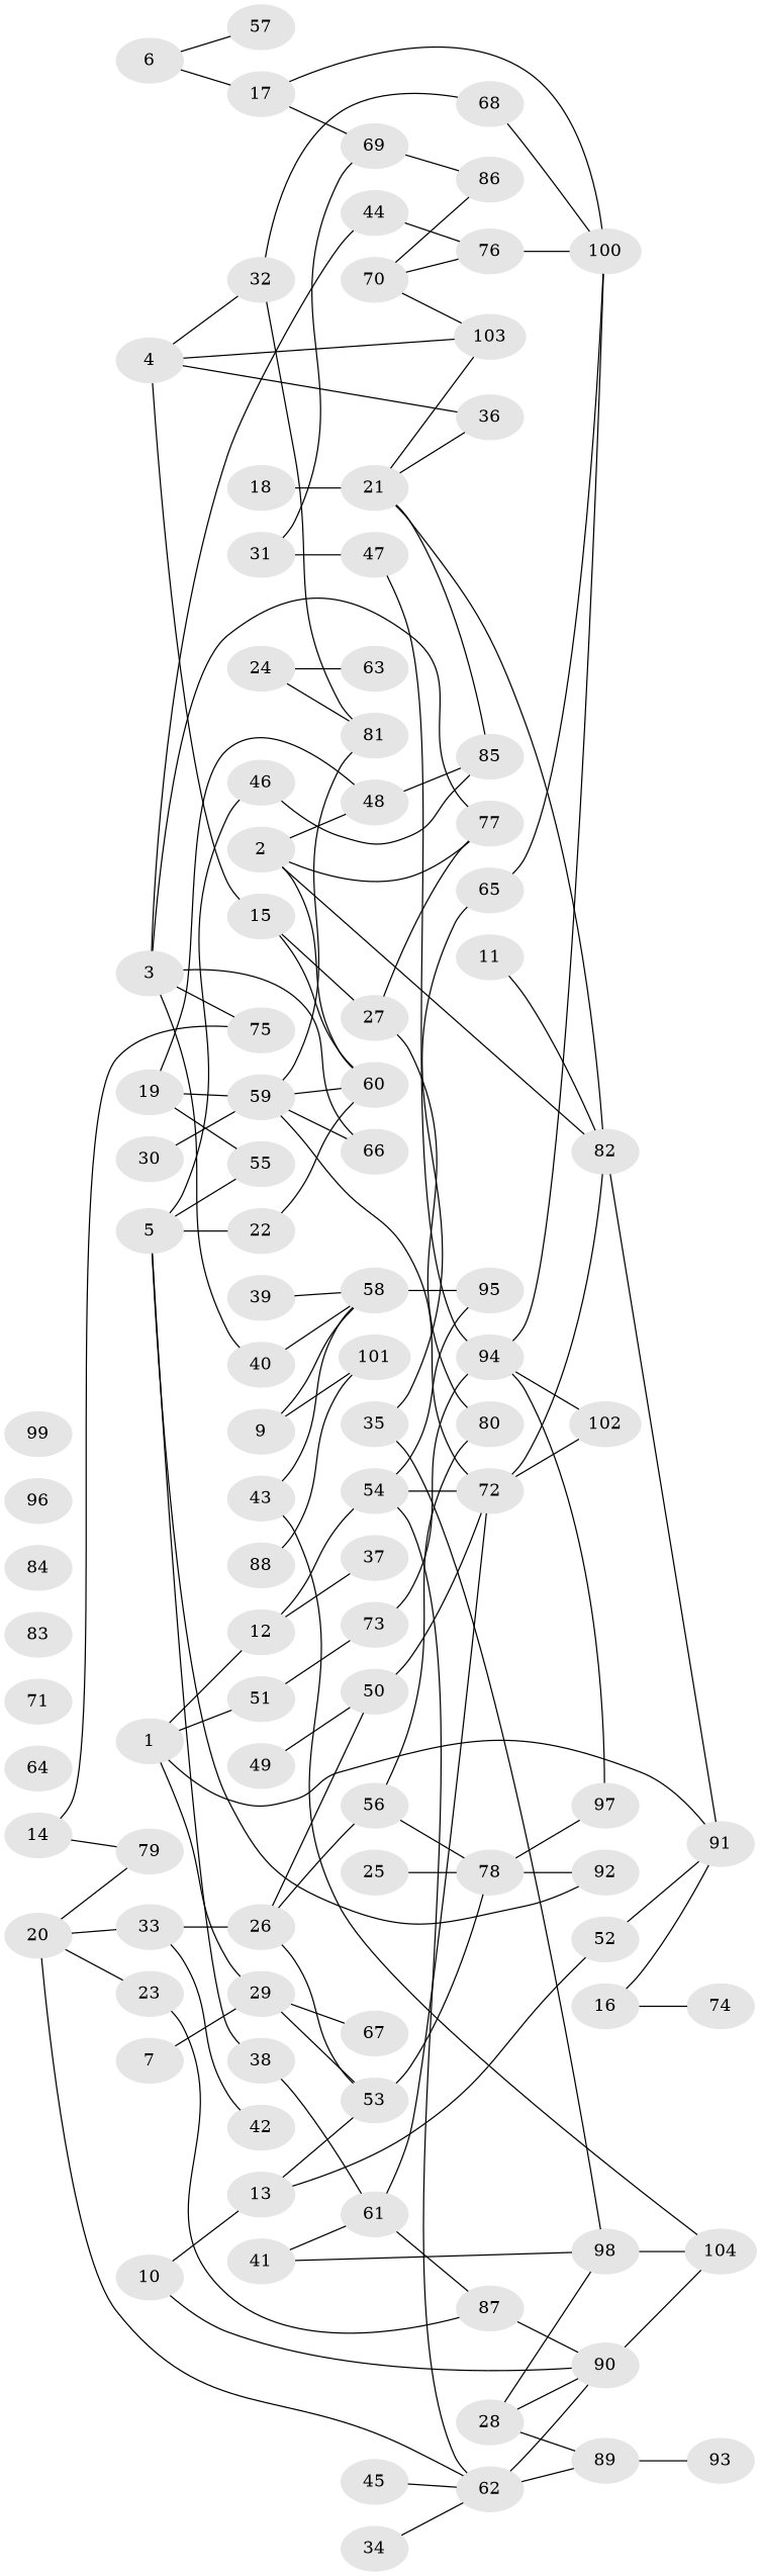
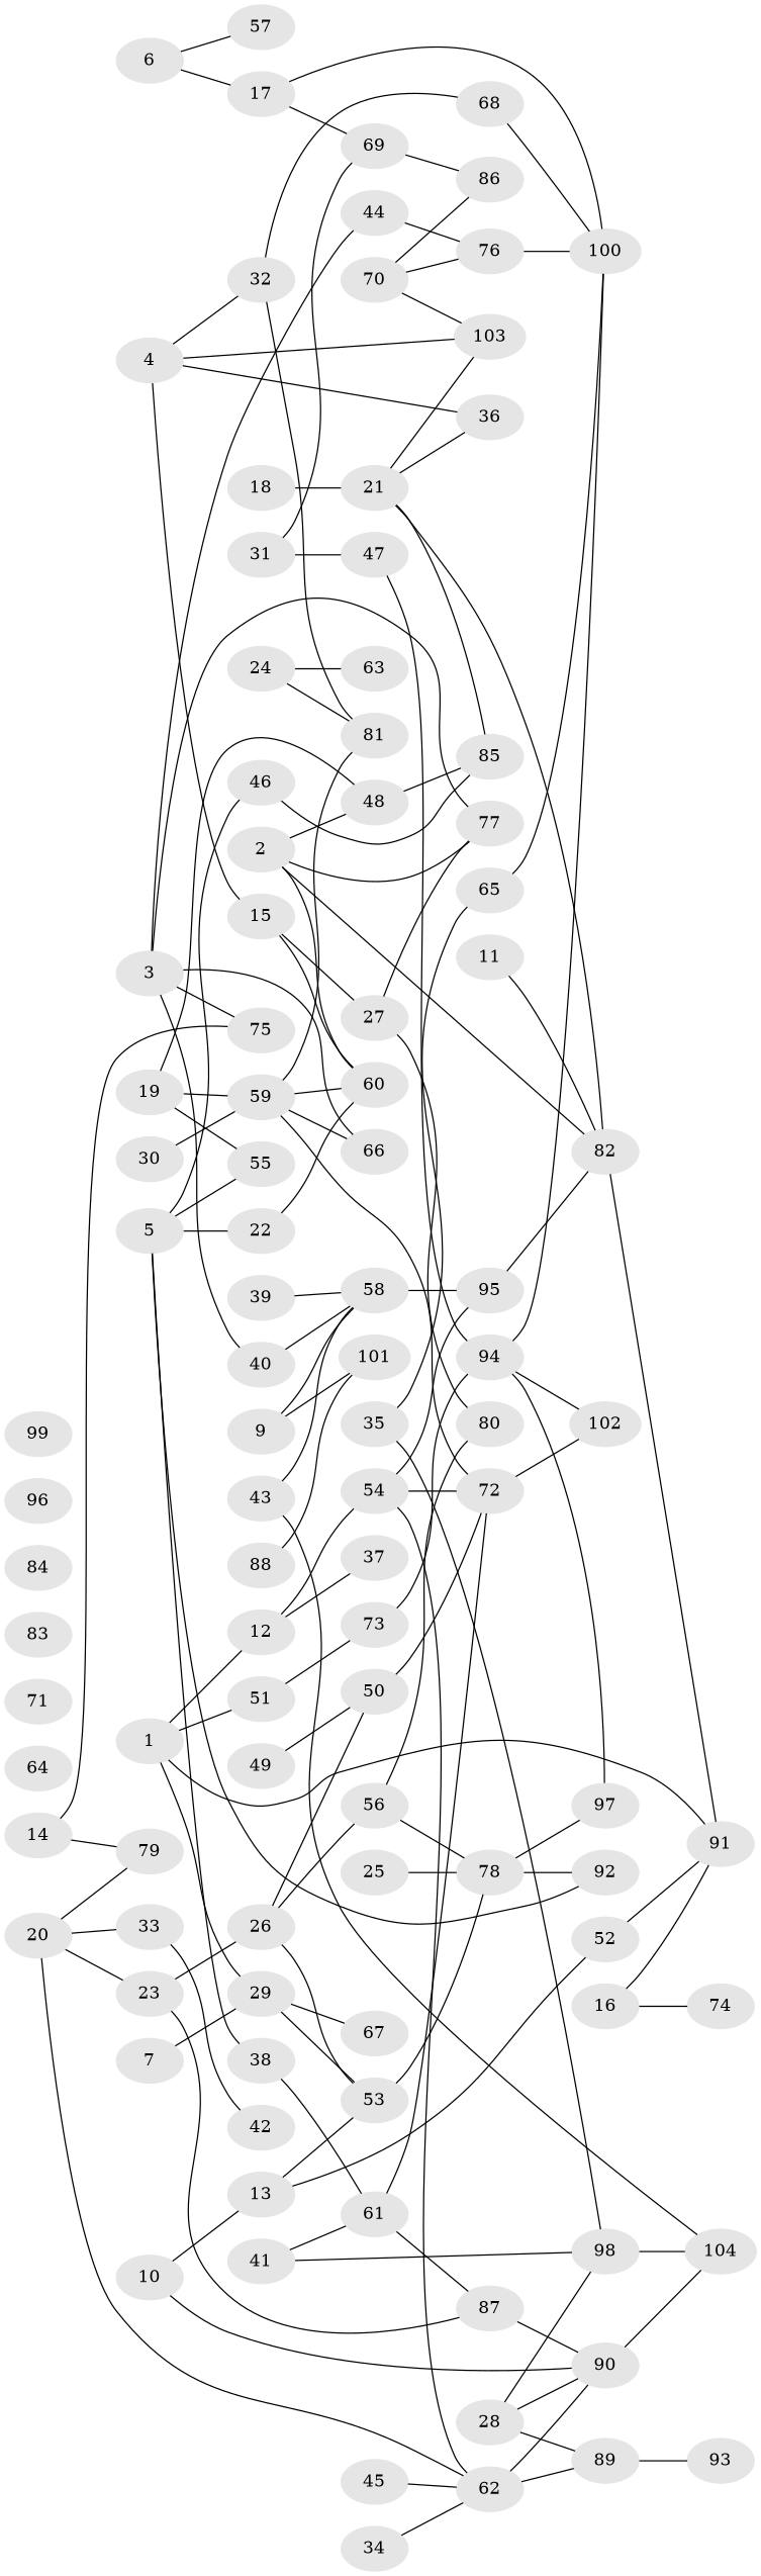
  graph {
    rankdir=LR
    node [color=gray90 style=filled]
    1
    12
    29
    51
    91
    37
    54
    53
    67
    73
    2
    48
    60
    77
    82
    85
    3
    40
    44
    66
    75
    58
    76
    4
    15
    32
    36
    103
    27
    81
    68
    5
    22
    38
    46
    55
    92
    61
    6
    17
    57
    69
    100
    7
    31
    47
    9
    101
    95
    10
    13
    90
    52
    104
    11
    62
    72
    78
    14
    79
    80
    16
    74
    86
    18
    21
    19
    59
    20
    23
    33
    26
    87
    42
    89
    50
    56
    24
    63
    25
    97
    28
    98
    93
    30
    94
    34
    35
    65
    39
    41
    43
    45
    102
    49
    64
    70
    71
    83
    84
    88
    96
    99
    1 -- 12
    1 -- 29
    1 -- 51
    1 -- 91
    12 -- 37
    12 -- 54
    29 -- 53
    29 -- 67
    51 -- 73
    54 -- 95
    54 -- 62
    54 -- 72
    53 -- 78
    73 -- 94
    2 -- 48
    2 -- 60
    2 -- 77
    2 -- 82
    48 -- 85
    82 -- 91
    3 -- 77
    3 -- 40
    3 -- 44
    3 -- 66
    3 -- 75
    40 -- 58
    44 -- 76
    58 -- 95
    76 -- 100
    4 -- 15
    4 -- 32
    4 -- 36
    4 -- 103
    15 -- 60
    15 -- 27
    32 -- 81
    32 -- 68
    27 -- 77
    27 -- 80
    68 -- 100
    5 -- 22
    5 -- 38
    5 -- 46
    5 -- 55
    5 -- 92
    22 -- 60
    38 -- 61
    46 -- 85
    61 -- 72
    61 -- 87
    6 -- 17
    6 -- 57
    17 -- 69
    17 -- 100
    69 -- 86
    7 -- 29
    31 -- 69
    31 -- 47
    47 -- 94
    9 -- 58
    9 -- 101
    10 -- 13
    10 -- 90
    13 -- 53
    13 -- 52
    90 -- 104
    52 -- 91
    11 -- 82
    62 -- 90
    62 -- 89
-   72 -- 82
+   95 -- 82
    72 -- 102
    78 -- 92
    78 -- 97
    14 -- 75
    14 -- 79
    16 -- 91
    16 -- 74
    18 -- 21
    21 -- 82
    21 -- 85
    21 -- 36
    21 -- 103
    19 -- 48
    19 -- 55
    19 -- 59
    59 -- 60
    59 -- 66
    59 -- 81
    59 -- 72
    20 -- 62
    20 -- 79
    20 -- 23
    20 -- 33
-   33 -- 26
+   23 -- 26
    23 -- 87
    33 -- 42
    26 -- 53
    26 -- 50
    26 -- 56
    87 -- 90
    89 -- 93
    50 -- 72
    56 -- 78
    56 -- 80
    24 -- 81
    24 -- 63
    25 -- 78
    28 -- 90
    28 -- 89
    28 -- 98
    98 -- 104
    30 -- 59
    94 -- 100
    94 -- 97
    94 -- 102
    34 -- 62
    35 -- 98
    35 -- 65
    65 -- 100
    39 -- 58
    41 -- 61
    41 -- 98
    43 -- 58
    43 -- 104
    45 -- 62
    49 -- 50
    70 -- 76
    70 -- 103
    70 -- 86
    88 -- 101
  }
